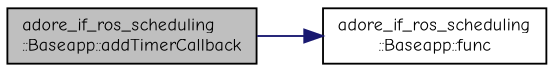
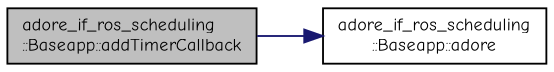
  digraph {
    rankdir=LR
    fontname="Comic Neue"
    node [color=black fontname="Comic Neue" fontsize=10 shape=record style=filled]
    n1 [fillcolor=grey75 fontcolor=black height=0.2 label="adore_if_ros_scheduling\l::Baseapp::addTimerCallback" width=0.4]
-   n2 [fillcolor=white height=0.2 label="adore_if_ros_scheduling\l::Baseapp::func" width=0.4]
+   n2 [fillcolor=white height=0.2 label="adore_if_ros_scheduling\l::Baseapp::adore" width=0.4]
    n1 -> n2 [color=midnightblue fontname="Comic Neue" fontsize=10 labelfontname=Helvetica labelfontsize=10 style=solid]
  }
